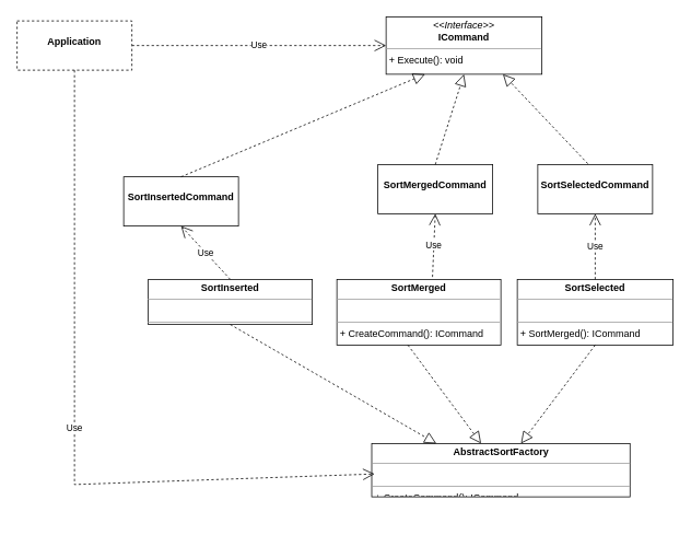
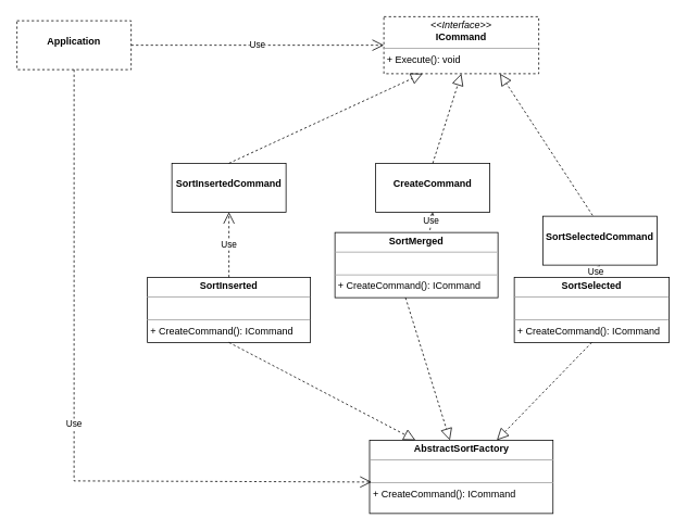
  <mxCell id="0" />
  <mxCell id="1" parent="0" />
- <mxCell id="2" value="&lt;p style=&quot;margin:0px;margin-top:4px;text-align:center;&quot;&gt;&lt;i&gt;&amp;lt;&amp;lt;Interface&amp;gt;&amp;gt;&lt;/i&gt;&lt;br&gt;&lt;b&gt;ICommand&lt;/b&gt;&lt;/p&gt;&lt;hr size=&quot;1&quot;&gt;&lt;p style=&quot;margin:0px;margin-left:4px;&quot;&gt;&lt;span style=&quot;background-color: initial;&quot;&gt;+ Execute(): void&amp;nbsp;&lt;/span&gt;&lt;br&gt;&lt;/p&gt;" style="verticalAlign=top;align=left;overflow=fill;fontSize=12;fontFamily=Helvetica;html=1;whiteSpace=wrap;" vertex="1" parent="1"><mxGeometry x="470" y="20" width="190" height="70" as="geometry" /></mxCell>
- <mxCell id="3" value="&lt;p style=&quot;margin:0px;margin-top:4px;text-align:center;&quot;&gt;&lt;br&gt;&lt;b&gt;SortInsertedCommand&lt;/b&gt;&lt;/p&gt;" style="verticalAlign=top;align=left;overflow=fill;fontSize=12;fontFamily=Helvetica;html=1;whiteSpace=wrap;" vertex="1" parent="1"><mxGeometry x="150" y="215" width="140" height="60" as="geometry" /></mxCell>
- <mxCell id="4" value="&lt;p style=&quot;margin:0px;margin-top:4px;text-align:center;&quot;&gt;&lt;br&gt;&lt;b&gt;SortMergedCommand&lt;/b&gt;&lt;/p&gt;" style="verticalAlign=top;align=left;overflow=fill;fontSize=12;fontFamily=Helvetica;html=1;whiteSpace=wrap;" vertex="1" parent="1"><mxGeometry x="460" y="200" width="140" height="60" as="geometry" /></mxCell>
- <mxCell id="5" value="&lt;p style=&quot;margin:0px;margin-top:4px;text-align:center;&quot;&gt;&lt;br&gt;&lt;b&gt;SortSelectedCommand&lt;/b&gt;&lt;/p&gt;" style="verticalAlign=top;align=left;overflow=fill;fontSize=12;fontFamily=Helvetica;html=1;whiteSpace=wrap;" vertex="1" parent="1"><mxGeometry x="655" y="200" width="140" height="60" as="geometry" /></mxCell>
+ <mxCell id="2" value="&lt;p style=&quot;margin:0px;margin-top:4px;text-align:center;&quot;&gt;&lt;i&gt;&amp;lt;&amp;lt;Interface&amp;gt;&amp;gt;&lt;/i&gt;&lt;br&gt;&lt;b&gt;ICommand&lt;/b&gt;&lt;/p&gt;&lt;hr size=&quot;1&quot;&gt;&lt;p style=&quot;margin:0px;margin-left:4px;&quot;&gt;&lt;span style=&quot;background-color: initial;&quot;&gt;+ Execute(): void&amp;nbsp;&lt;/span&gt;&lt;br&gt;&lt;/p&gt;" style="verticalAlign=top;align=left;overflow=fill;fontSize=12;fontFamily=Helvetica;html=1;whiteSpace=wrap;dashed=1;" vertex="1" parent="1"><mxGeometry x="470" y="20" width="190" height="70" as="geometry" /></mxCell>
+ <mxCell id="3" value="&lt;p style=&quot;margin:0px;margin-top:4px;text-align:center;&quot;&gt;&lt;br&gt;&lt;b&gt;SortInsertedCommand&lt;/b&gt;&lt;/p&gt;" style="verticalAlign=top;align=left;overflow=fill;fontSize=12;fontFamily=Helvetica;html=1;whiteSpace=wrap;" vertex="1" parent="1"><mxGeometry x="210" y="200" width="140" height="60" as="geometry" /></mxCell>
+ <mxCell id="4" value="&lt;p style=&quot;margin:0px;margin-top:4px;text-align:center;&quot;&gt;&lt;br&gt;&lt;b&gt;CreateCommand&lt;/b&gt;&lt;/p&gt;" style="verticalAlign=top;align=left;overflow=fill;fontSize=12;fontFamily=Helvetica;html=1;whiteSpace=wrap;" vertex="1" parent="1"><mxGeometry x="460" y="200" width="140" height="60" as="geometry" /></mxCell>
+ <mxCell id="5" value="&lt;p style=&quot;margin:0px;margin-top:4px;text-align:center;&quot;&gt;&lt;br&gt;&lt;b&gt;SortSelectedCommand&lt;/b&gt;&lt;/p&gt;" style="verticalAlign=top;align=left;overflow=fill;fontSize=12;fontFamily=Helvetica;html=1;whiteSpace=wrap;" vertex="1" parent="1"><mxGeometry x="665" y="265" width="140" height="60" as="geometry" /></mxCell>
  <mxCell id="6" value="" style="endArrow=block;dashed=1;endFill=0;endSize=12;html=1;rounded=0;entryX=0.25;entryY=1;entryDx=0;entryDy=0;exitX=0.5;exitY=0;exitDx=0;exitDy=0;" edge="1" parent="1" source="3" target="2"><mxGeometry width="160" relative="1" as="geometry"><mxPoint x="330" y="330" as="sourcePoint" /><mxPoint x="490" y="330" as="targetPoint" /></mxGeometry></mxCell>
  <mxCell id="7" value="" style="endArrow=block;dashed=1;endFill=0;endSize=12;html=1;rounded=0;exitX=0.5;exitY=0;exitDx=0;exitDy=0;exitPerimeter=0;entryX=0.5;entryY=1;entryDx=0;entryDy=0;" edge="1" parent="1" source="4" target="2"><mxGeometry width="160" relative="1" as="geometry"><mxPoint x="590" y="130" as="sourcePoint" /><mxPoint x="580" y="0" as="targetPoint" /></mxGeometry></mxCell>
  <mxCell id="8" value="" style="endArrow=block;dashed=1;endFill=0;endSize=12;html=1;rounded=0;entryX=0.75;entryY=1;entryDx=0;entryDy=0;exitX=0.436;exitY=-0.017;exitDx=0;exitDy=0;exitPerimeter=0;" edge="1" parent="1" source="5" target="2"><mxGeometry width="160" relative="1" as="geometry"><mxPoint x="470" y="80" as="sourcePoint" /><mxPoint x="605" y="20" as="targetPoint" /></mxGeometry></mxCell>
  <mxCell id="9" value="Use" style="endArrow=open;endSize=12;dashed=1;html=1;rounded=0;entryX=0;entryY=0.5;entryDx=0;entryDy=0;" edge="1" parent="1" source="20" target="2"><mxGeometry width="160" relative="1" as="geometry"><mxPoint x="265" y="90" as="sourcePoint" /><mxPoint x="410" y="90" as="targetPoint" /></mxGeometry></mxCell>
- <mxCell id="10" value="&lt;p style=&quot;margin:0px;margin-top:4px;text-align:center;&quot;&gt;&lt;b style=&quot;border-color: var(--border-color);&quot;&gt;AbstractSortFactory&lt;/b&gt;&lt;br&gt;&lt;/p&gt;&lt;hr size=&quot;1&quot;&gt;&lt;p style=&quot;margin:0px;margin-left:4px;&quot;&gt;&lt;br&gt;&lt;/p&gt;&lt;hr size=&quot;1&quot;&gt;&lt;p style=&quot;margin:0px;margin-left:4px;&quot;&gt;&lt;span style=&quot;border-color: var(--border-color); text-align: center;&quot;&gt;+ CreateCommand():&amp;nbsp;&lt;span style=&quot;border-color: var(--border-color);&quot;&gt;ICommand&lt;/span&gt;&lt;/span&gt;&lt;br&gt;&lt;/p&gt;" style="verticalAlign=top;align=left;overflow=fill;fontSize=12;fontFamily=Helvetica;html=1;whiteSpace=wrap;" vertex="1" parent="1"><mxGeometry x="452.5" y="540" width="315" height="65" as="geometry" /></mxCell>
- <mxCell id="11" value="&lt;p style=&quot;margin:0px;margin-top:4px;text-align:center;&quot;&gt;&lt;b style=&quot;border-color: var(--border-color);&quot;&gt;SortInserted&lt;/b&gt;&lt;br&gt;&lt;/p&gt;&lt;hr size=&quot;1&quot;&gt;&lt;p style=&quot;margin:0px;margin-left:4px;&quot;&gt;&lt;br&gt;&lt;/p&gt;&lt;hr size=&quot;1&quot;&gt;&lt;p style=&quot;margin:0px;margin-left:4px;&quot;&gt;+ CreateCommand():&amp;nbsp;&lt;span style=&quot;border-color: var(--border-color); text-align: center;&quot;&gt;ICommand&lt;/span&gt;&lt;br&gt;&lt;/p&gt;" style="verticalAlign=top;align=left;overflow=fill;fontSize=12;fontFamily=Helvetica;html=1;whiteSpace=wrap;" vertex="1" parent="1"><mxGeometry x="180" y="340" width="200" height="55" as="geometry" /></mxCell>
- <mxCell id="12" value="&lt;p style=&quot;margin:0px;margin-top:4px;text-align:center;&quot;&gt;&lt;b style=&quot;border-color: var(--border-color);&quot;&gt;SortMerged&lt;/b&gt;&lt;br&gt;&lt;/p&gt;&lt;hr size=&quot;1&quot;&gt;&lt;p style=&quot;margin:0px;margin-left:4px;&quot;&gt;&lt;br&gt;&lt;/p&gt;&lt;hr size=&quot;1&quot;&gt;&lt;p style=&quot;margin:0px;margin-left:4px;&quot;&gt;+ CreateCommand():&amp;nbsp;&lt;span style=&quot;border-color: var(--border-color); text-align: center;&quot;&gt;ICommand&lt;/span&gt;&lt;br&gt;&lt;/p&gt;" style="verticalAlign=top;align=left;overflow=fill;fontSize=12;fontFamily=Helvetica;html=1;whiteSpace=wrap;" vertex="1" parent="1"><mxGeometry x="410" y="340" width="200" height="80" as="geometry" /></mxCell>
- <mxCell id="13" value="&lt;p style=&quot;margin:0px;margin-top:4px;text-align:center;&quot;&gt;&lt;b style=&quot;border-color: var(--border-color);&quot;&gt;SortSelected&lt;/b&gt;&lt;br&gt;&lt;/p&gt;&lt;hr size=&quot;1&quot;&gt;&lt;p style=&quot;margin:0px;margin-left:4px;&quot;&gt;&lt;br&gt;&lt;/p&gt;&lt;hr size=&quot;1&quot;&gt;&lt;p style=&quot;margin:0px;margin-left:4px;&quot;&gt;+ SortMerged():&amp;nbsp;&lt;span style=&quot;border-color: var(--border-color); text-align: center;&quot;&gt;ICommand&lt;/span&gt;&lt;br&gt;&lt;/p&gt;" style="verticalAlign=top;align=left;overflow=fill;fontSize=12;fontFamily=Helvetica;html=1;whiteSpace=wrap;" vertex="1" parent="1"><mxGeometry x="630" y="340" width="190" height="80" as="geometry" /></mxCell>
+ <mxCell id="10" value="&lt;p style=&quot;margin:0px;margin-top:4px;text-align:center;&quot;&gt;&lt;b style=&quot;border-color: var(--border-color);&quot;&gt;AbstractSortFactory&lt;/b&gt;&lt;br&gt;&lt;/p&gt;&lt;hr size=&quot;1&quot;&gt;&lt;p style=&quot;margin:0px;margin-left:4px;&quot;&gt;&lt;br&gt;&lt;/p&gt;&lt;hr size=&quot;1&quot;&gt;&lt;p style=&quot;margin:0px;margin-left:4px;&quot;&gt;&lt;span style=&quot;border-color: var(--border-color); text-align: center;&quot;&gt;+ CreateCommand():&amp;nbsp;&lt;span style=&quot;border-color: var(--border-color);&quot;&gt;ICommand&lt;/span&gt;&lt;/span&gt;&lt;br&gt;&lt;/p&gt;" style="verticalAlign=top;align=left;overflow=fill;fontSize=12;fontFamily=Helvetica;html=1;whiteSpace=wrap;" vertex="1" parent="1"><mxGeometry x="452.5" y="540" width="225" height="90" as="geometry" /></mxCell>
+ <mxCell id="11" value="&lt;p style=&quot;margin:0px;margin-top:4px;text-align:center;&quot;&gt;&lt;b style=&quot;border-color: var(--border-color);&quot;&gt;SortInserted&lt;/b&gt;&lt;br&gt;&lt;/p&gt;&lt;hr size=&quot;1&quot;&gt;&lt;p style=&quot;margin:0px;margin-left:4px;&quot;&gt;&lt;br&gt;&lt;/p&gt;&lt;hr size=&quot;1&quot;&gt;&lt;p style=&quot;margin:0px;margin-left:4px;&quot;&gt;+ CreateCommand():&amp;nbsp;&lt;span style=&quot;border-color: var(--border-color); text-align: center;&quot;&gt;ICommand&lt;/span&gt;&lt;br&gt;&lt;/p&gt;" style="verticalAlign=top;align=left;overflow=fill;fontSize=12;fontFamily=Helvetica;html=1;whiteSpace=wrap;" vertex="1" parent="1"><mxGeometry x="180" y="340" width="200" height="80" as="geometry" /></mxCell>
+ <mxCell id="12" value="&lt;p style=&quot;margin:0px;margin-top:4px;text-align:center;&quot;&gt;&lt;b style=&quot;border-color: var(--border-color);&quot;&gt;SortMerged&lt;/b&gt;&lt;br&gt;&lt;/p&gt;&lt;hr size=&quot;1&quot;&gt;&lt;p style=&quot;margin:0px;margin-left:4px;&quot;&gt;&lt;br&gt;&lt;/p&gt;&lt;hr size=&quot;1&quot;&gt;&lt;p style=&quot;margin:0px;margin-left:4px;&quot;&gt;+ CreateCommand():&amp;nbsp;&lt;span style=&quot;border-color: var(--border-color); text-align: center;&quot;&gt;ICommand&lt;/span&gt;&lt;br&gt;&lt;/p&gt;" style="verticalAlign=top;align=left;overflow=fill;fontSize=12;fontFamily=Helvetica;html=1;whiteSpace=wrap;" vertex="1" parent="1"><mxGeometry x="410" y="285" width="200" height="80" as="geometry" /></mxCell>
+ <mxCell id="13" value="&lt;p style=&quot;margin:0px;margin-top:4px;text-align:center;&quot;&gt;&lt;b style=&quot;border-color: var(--border-color);&quot;&gt;SortSelected&lt;/b&gt;&lt;br&gt;&lt;/p&gt;&lt;hr size=&quot;1&quot;&gt;&lt;p style=&quot;margin:0px;margin-left:4px;&quot;&gt;&lt;br&gt;&lt;/p&gt;&lt;hr size=&quot;1&quot;&gt;&lt;p style=&quot;margin:0px;margin-left:4px;&quot;&gt;+ CreateCommand():&amp;nbsp;&lt;span style=&quot;border-color: var(--border-color); text-align: center;&quot;&gt;ICommand&lt;/span&gt;&lt;br&gt;&lt;/p&gt;" style="verticalAlign=top;align=left;overflow=fill;fontSize=12;fontFamily=Helvetica;html=1;whiteSpace=wrap;" vertex="1" parent="1"><mxGeometry x="630" y="340" width="190" height="80" as="geometry" /></mxCell>
  <mxCell id="14" value="" style="endArrow=block;dashed=1;endFill=0;endSize=12;html=1;rounded=0;exitX=0.5;exitY=1;exitDx=0;exitDy=0;" edge="1" parent="1" source="13" target="10"><mxGeometry width="160" relative="1" as="geometry"><mxPoint x="460" y="730" as="sourcePoint" /><mxPoint x="510" y="650" as="targetPoint" /></mxGeometry></mxCell>
  <mxCell id="15" value="" style="endArrow=block;dashed=1;endFill=0;endSize=12;html=1;rounded=0;exitX=0.433;exitY=1;exitDx=0;exitDy=0;exitPerimeter=0;" edge="1" parent="1" source="12" target="10"><mxGeometry width="160" relative="1" as="geometry"><mxPoint x="290" y="710" as="sourcePoint" /><mxPoint x="450" y="710" as="targetPoint" /></mxGeometry></mxCell>
  <mxCell id="16" value="" style="endArrow=block;dashed=1;endFill=0;endSize=12;html=1;rounded=0;exitX=0.5;exitY=1;exitDx=0;exitDy=0;entryX=0.25;entryY=0;entryDx=0;entryDy=0;" edge="1" parent="1" source="11" target="10"><mxGeometry width="160" relative="1" as="geometry"><mxPoint x="100" y="720" as="sourcePoint" /><mxPoint x="260" y="720" as="targetPoint" /></mxGeometry></mxCell>
  <mxCell id="17" value="Use" style="endArrow=open;endSize=12;dashed=1;html=1;rounded=0;entryX=0.5;entryY=1;entryDx=0;entryDy=0;exitX=0.5;exitY=0;exitDx=0;exitDy=0;" edge="1" parent="1" source="11" target="3"><mxGeometry width="160" relative="1" as="geometry"><mxPoint x="340" y="430" as="sourcePoint" /><mxPoint x="500" y="430" as="targetPoint" /></mxGeometry></mxCell>
  <mxCell id="18" value="Use" style="endArrow=open;endSize=12;dashed=1;html=1;rounded=0;entryX=0.5;entryY=1;entryDx=0;entryDy=0;exitX=0.583;exitY=-0.037;exitDx=0;exitDy=0;exitPerimeter=0;" edge="1" parent="1" source="12" target="4"><mxGeometry width="160" relative="1" as="geometry"><mxPoint x="340" y="430" as="sourcePoint" /><mxPoint x="500" y="430" as="targetPoint" /></mxGeometry></mxCell>
  <mxCell id="19" value="Use" style="endArrow=open;endSize=12;dashed=1;html=1;rounded=0;entryX=0.5;entryY=1;entryDx=0;entryDy=0;exitX=0.5;exitY=0;exitDx=0;exitDy=0;" edge="1" parent="1" source="13" target="5"><mxGeometry width="160" relative="1" as="geometry"><mxPoint x="340" y="430" as="sourcePoint" /><mxPoint x="500" y="430" as="targetPoint" /></mxGeometry></mxCell>
  <mxCell id="20" value="&lt;p style=&quot;margin:0px;margin-top:4px;text-align:center;&quot;&gt;&lt;br&gt;&lt;b&gt;Application&lt;/b&gt;&lt;/p&gt;" style="verticalAlign=top;align=left;overflow=fill;fontSize=12;fontFamily=Helvetica;html=1;whiteSpace=wrap;dashed=1;" vertex="1" parent="1"><mxGeometry x="20" y="25" width="140" height="60" as="geometry" /></mxCell>
  <mxCell id="21" value="Use" style="endArrow=open;endSize=12;dashed=1;html=1;rounded=0;entryX=0.011;entryY=0.571;entryDx=0;entryDy=0;entryPerimeter=0;exitX=0.5;exitY=1;exitDx=0;exitDy=0;" edge="1" parent="1" source="20" target="10"><mxGeometry width="160" relative="1" as="geometry"><mxPoint x="270" y="650" as="sourcePoint" /><mxPoint x="430" y="650" as="targetPoint" /><Array as="points"><mxPoint x="90" y="590" /></Array></mxGeometry></mxCell>
